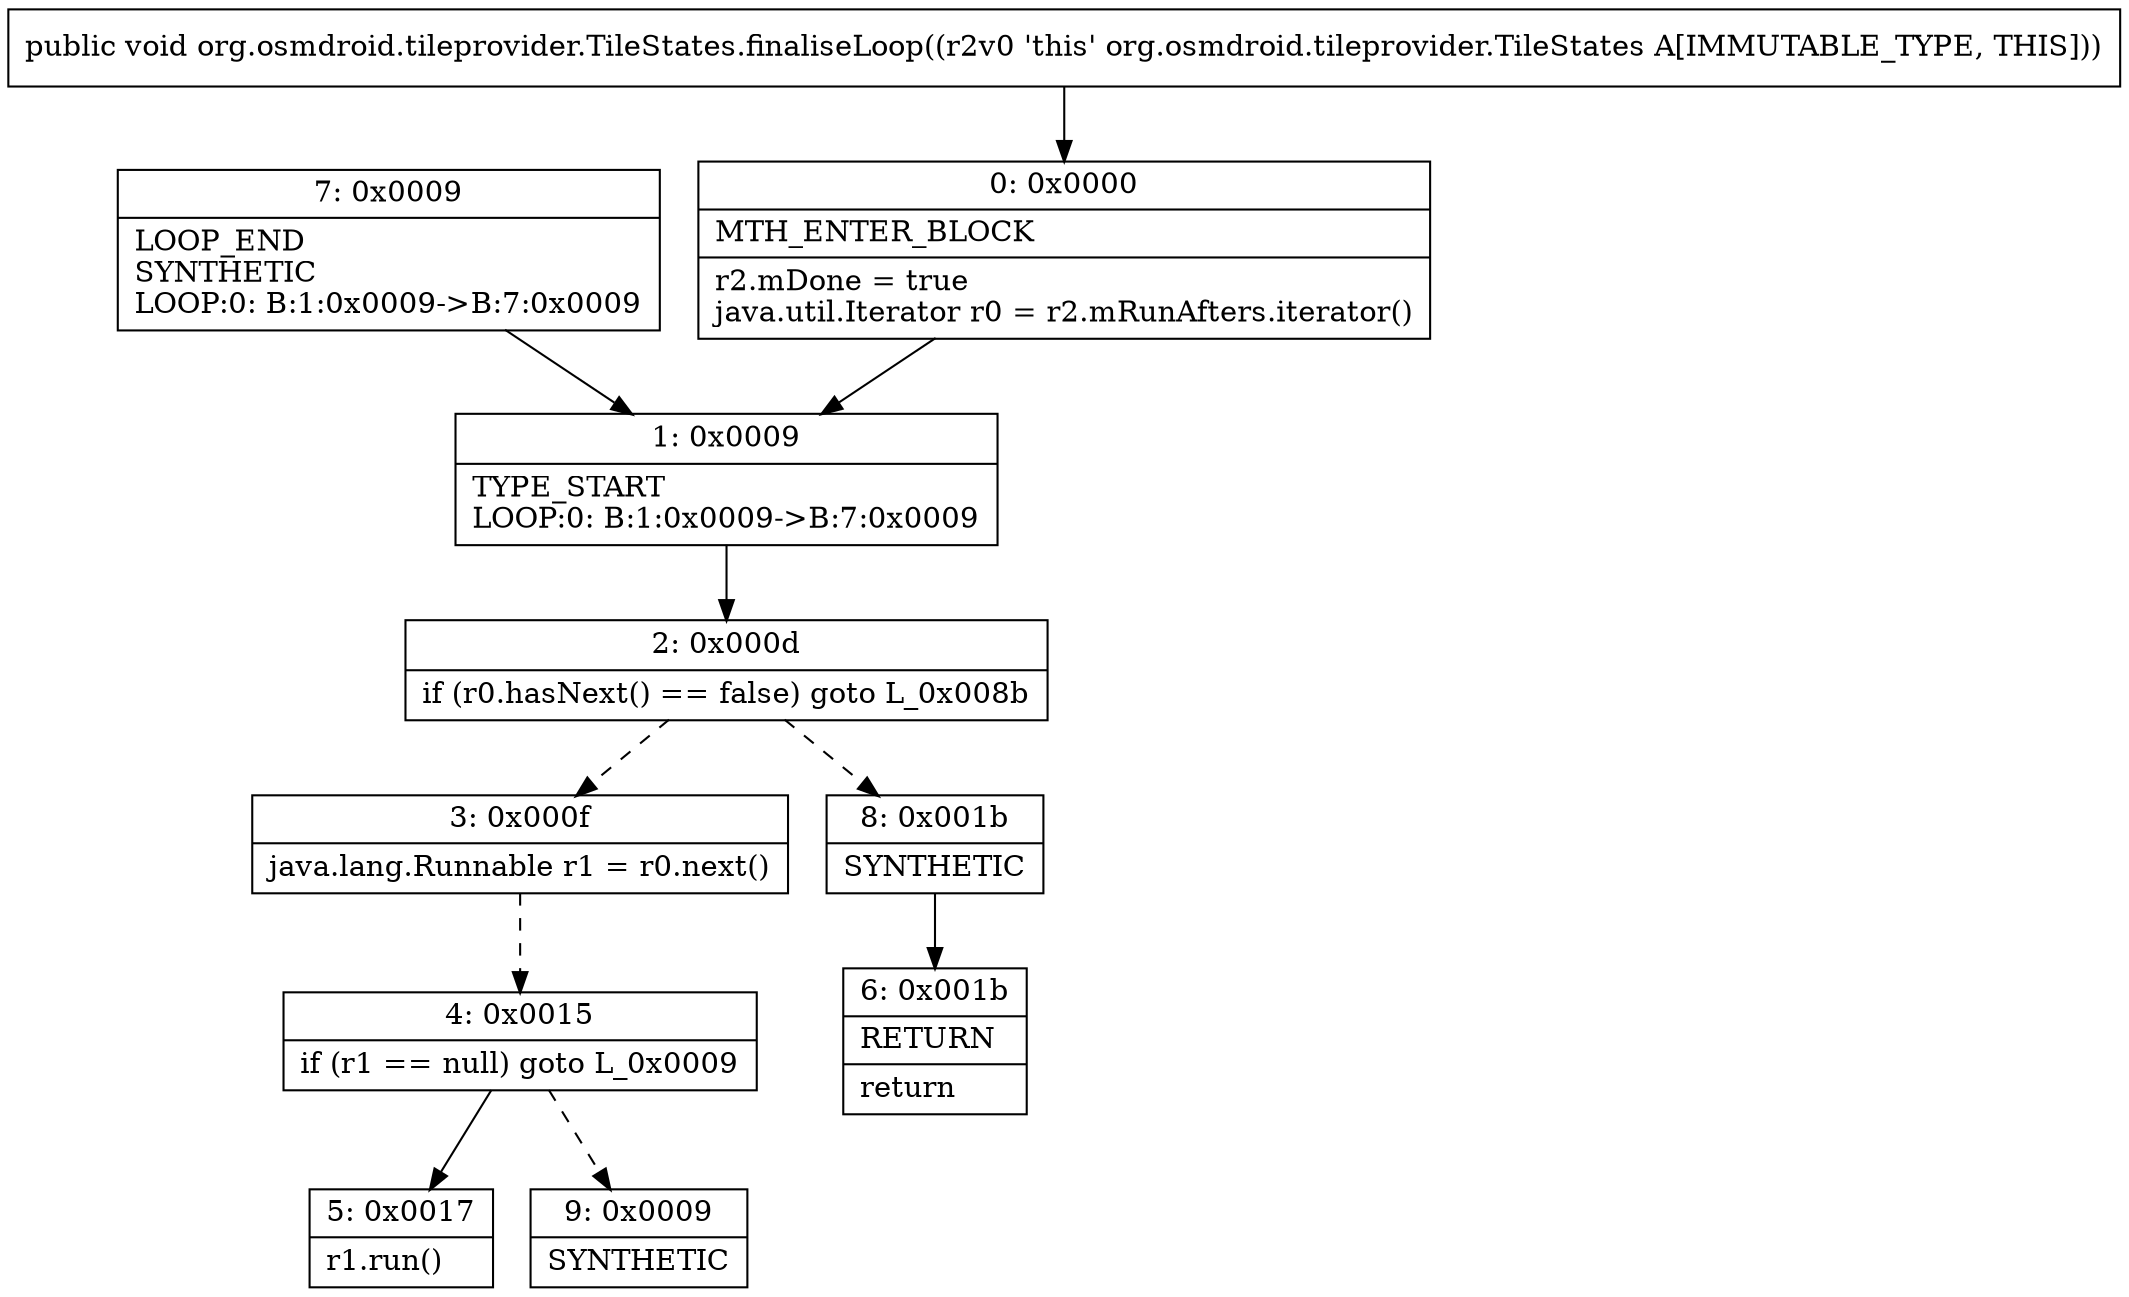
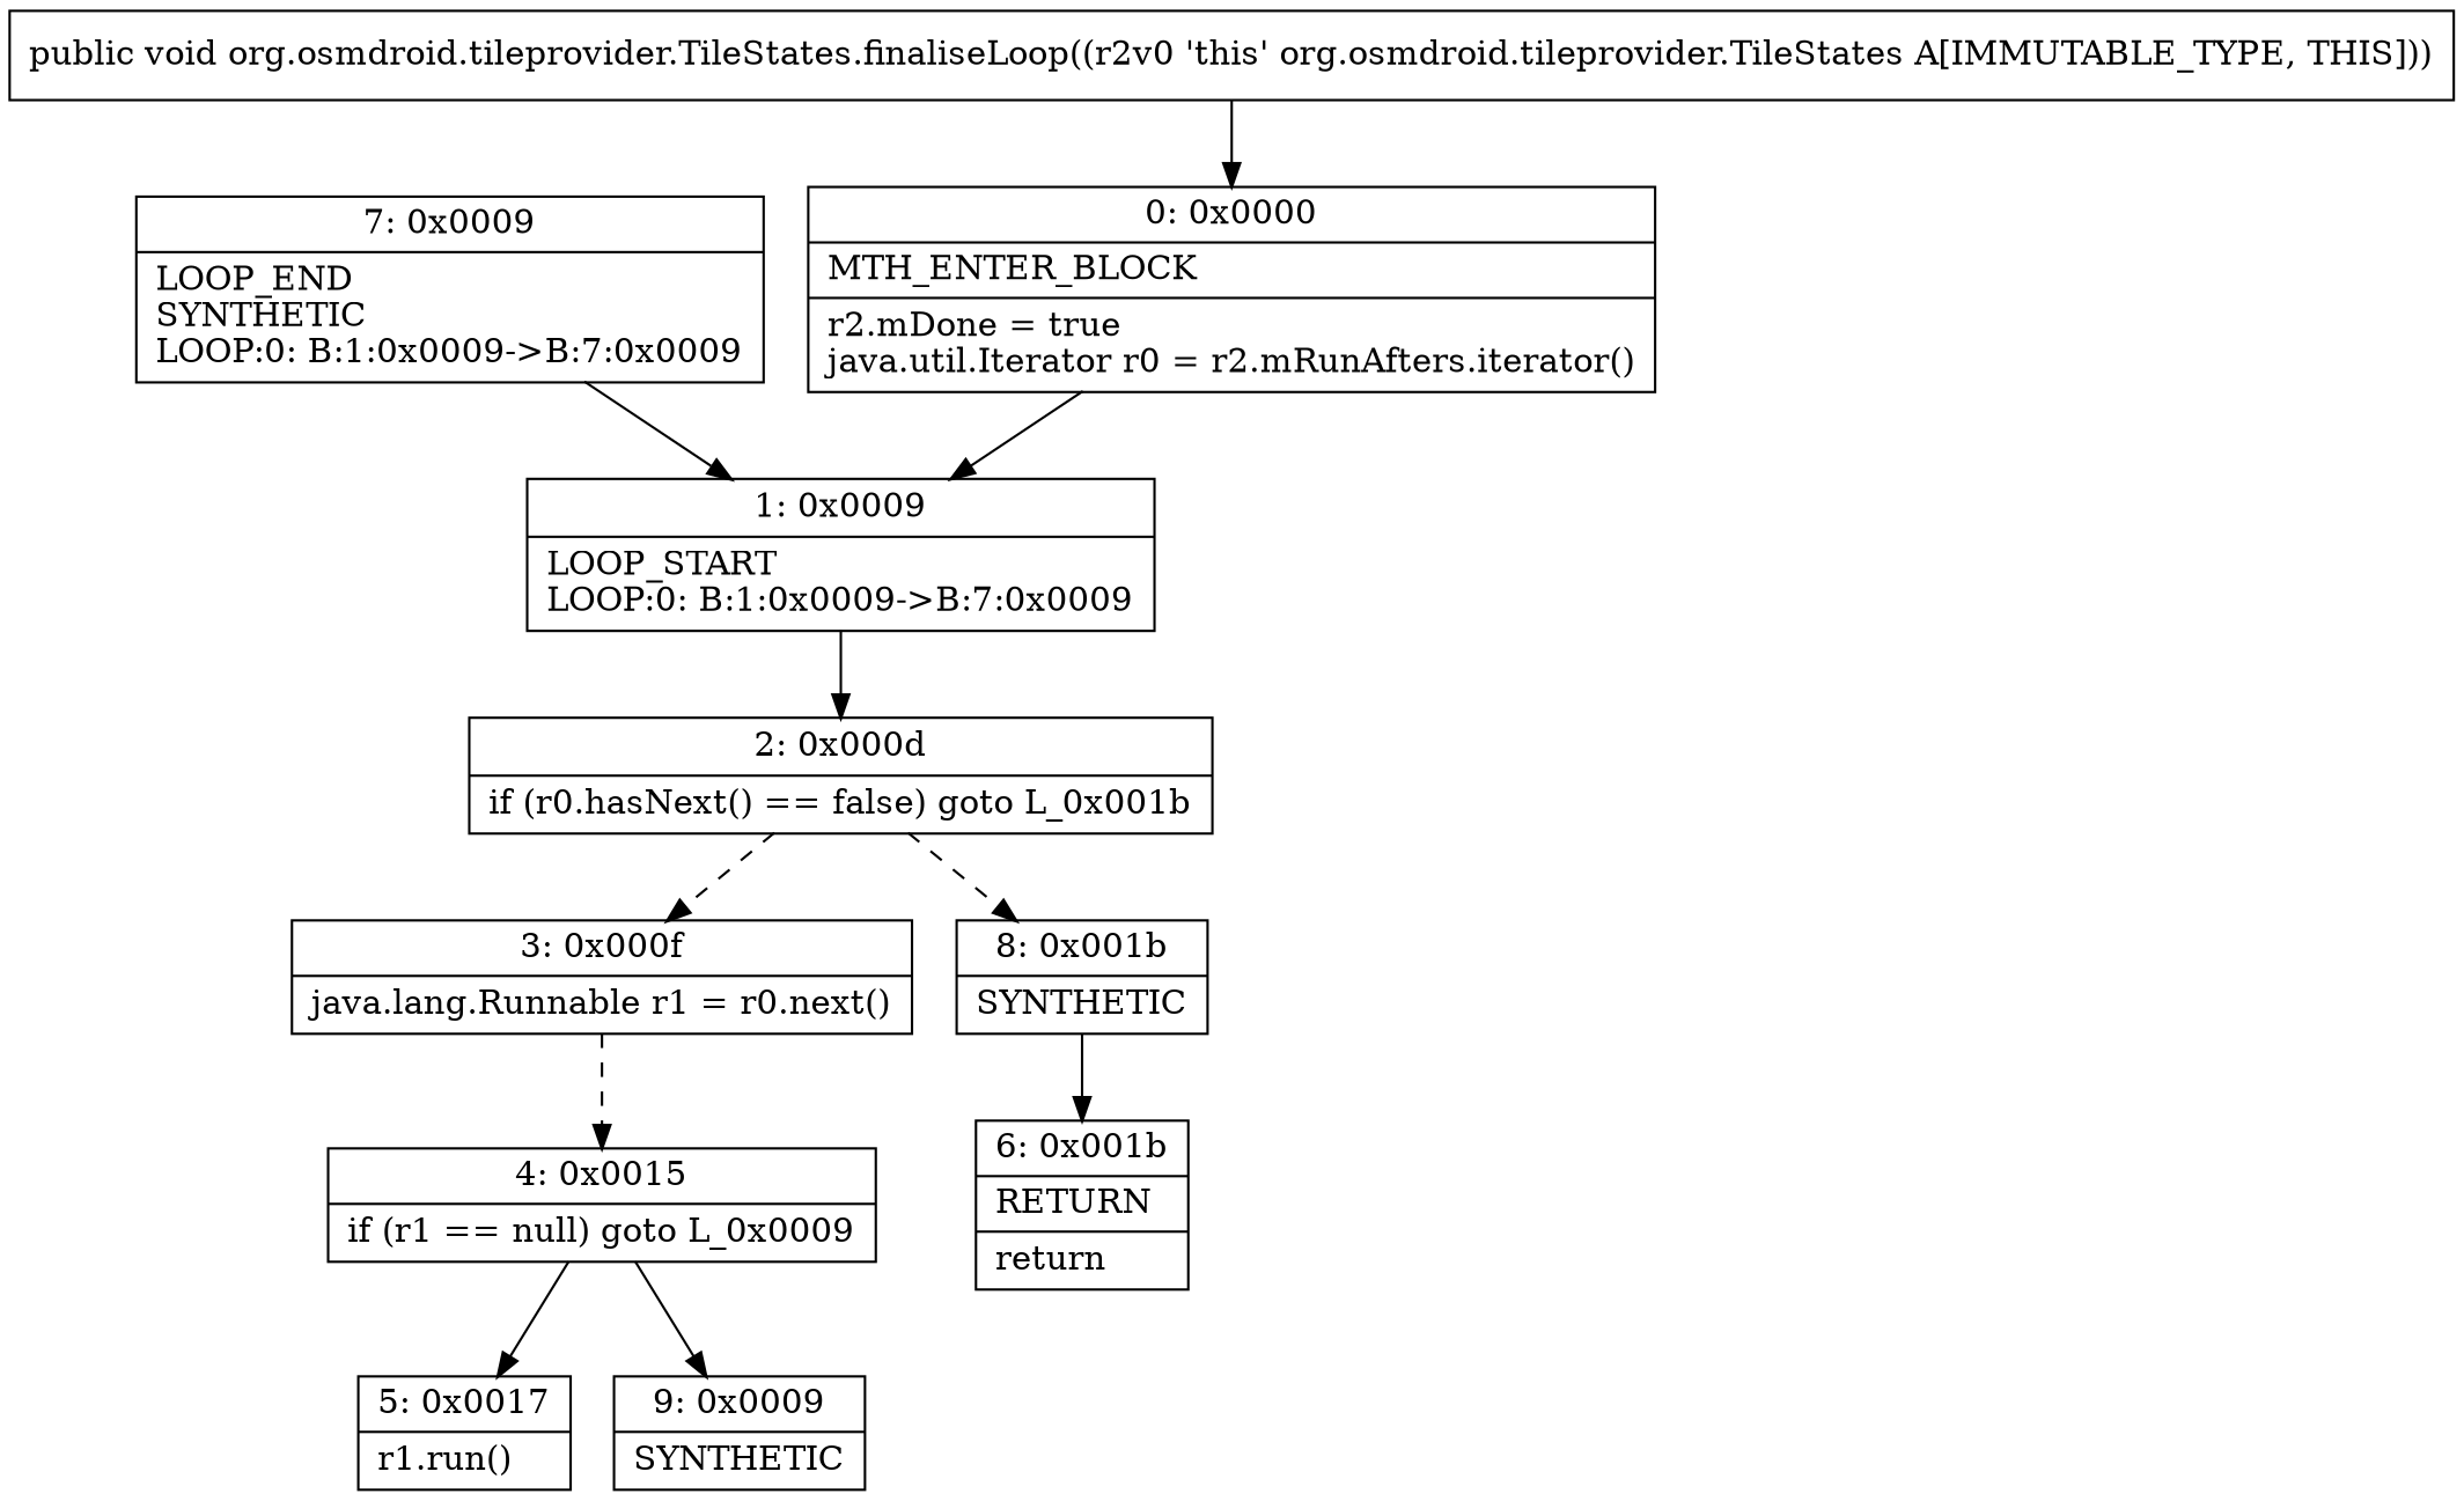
  digraph {
    node [shape=record]
    n1 [label="{0\:\ 0x0000|MTH_ENTER_BLOCK\l|r2.mDone = true\ljava.util.Iterator r0 = r2.mRunAfters.iterator()\l}"]
-   n2 [label="{1\:\ 0x0009|TYPE_START\lLOOP:0: B:1:0x0009\-\>B:7:0x0009\l}"]
-   n3 [label="{2\:\ 0x000d|if (r0.hasNext() == false) goto L_0x008b\l}"]
+   n2 [label="{1\:\ 0x0009|LOOP_START\lLOOP:0: B:1:0x0009\-\>B:7:0x0009\l}"]
+   n3 [label="{2\:\ 0x000d|if (r0.hasNext() == false) goto L_0x001b\l}"]
    n4 [label="{3\:\ 0x000f|java.lang.Runnable r1 = r0.next()\l}"]
    n5 [label="{8\:\ 0x001b|SYNTHETIC\l}"]
    n6 [label="{4\:\ 0x0015|if (r1 == null) goto L_0x0009\l}"]
    n7 [label="{6\:\ 0x001b|RETURN\l|return\l}"]
    n8 [label="{5\:\ 0x0017|r1.run()\l}"]
    n9 [label="{9\:\ 0x0009|SYNTHETIC\l}"]
    n10 [label="{7\:\ 0x0009|LOOP_END\lSYNTHETIC\lLOOP:0: B:1:0x0009\-\>B:7:0x0009\l}"]
    n11 [label="{public void org.osmdroid.tileprovider.TileStates.finaliseLoop((r2v0 'this' org.osmdroid.tileprovider.TileStates A[IMMUTABLE_TYPE, THIS])) }"]
    n1 -> n2
    n2 -> n3
    n3 -> n4 [style=dashed]
    n3 -> n5 [style=dashed]
    n4 -> n6 [style=dashed]
    n5 -> n7
    n6 -> n8 [style=solid]
-   n6 -> n9 [style=dashed]
+   n6 -> n9
    n10 -> n2
    n11 -> n1
  }
